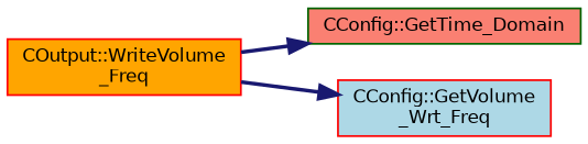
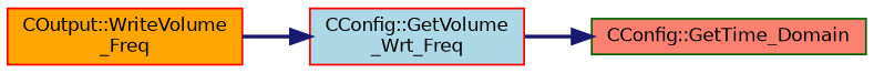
  digraph {
    rankdir=LR
    node [color=red fontname=Helvetica fontsize=10 shape=record style=filled]
    edge [color=midnightblue fontname=Helvetica fontsize=10 labelfontname=Helvetica labelfontsize=10 style=bold]
    n1 [fillcolor=orange fontcolor=black height=0.2 label="COutput::WriteVolume\l_Freq" width=0.4]
    n2 [color=darkgreen fillcolor=salmon height=0.2 label="CConfig::GetTime_Domain" width=0.4]
    n3 [fillcolor=lightblue height=0.2 label="CConfig::GetVolume\l_Wrt_Freq" width=0.4]
-   n1 -> n2
+   n3 -> n2
    n1 -> n3
  }
